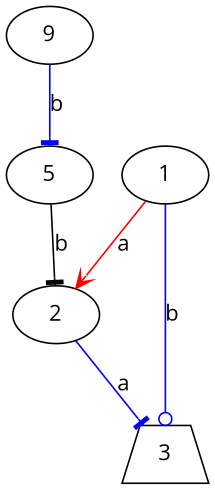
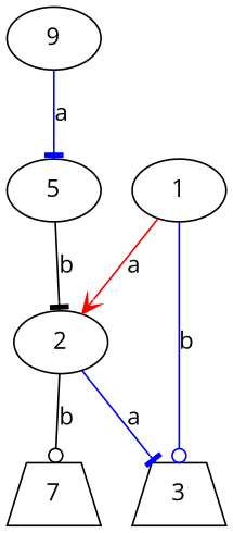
  strict digraph {
    fontname="Open Sans"
    node [fontname="Open Sans" shape=ellipse]
    edge [arrowhead=tee color=blue fontname="Open Sans"]
    3 [shape=trapezium]
    2
+   7 [shape=trapezium]
    5
    n5 [label=9]
    1
    2 -> 3 [label=a]
+   2 -> 7 [arrowhead=odot color=black label=b]
    5 -> 2 [color=black label=b]
-   n5 -> 5 [label=b]
+   n5 -> 5 [label=a]
    1 -> 3 [arrowhead=odot label=b]
    1 -> 2 [arrowhead=vee color=red label=a]
  }
